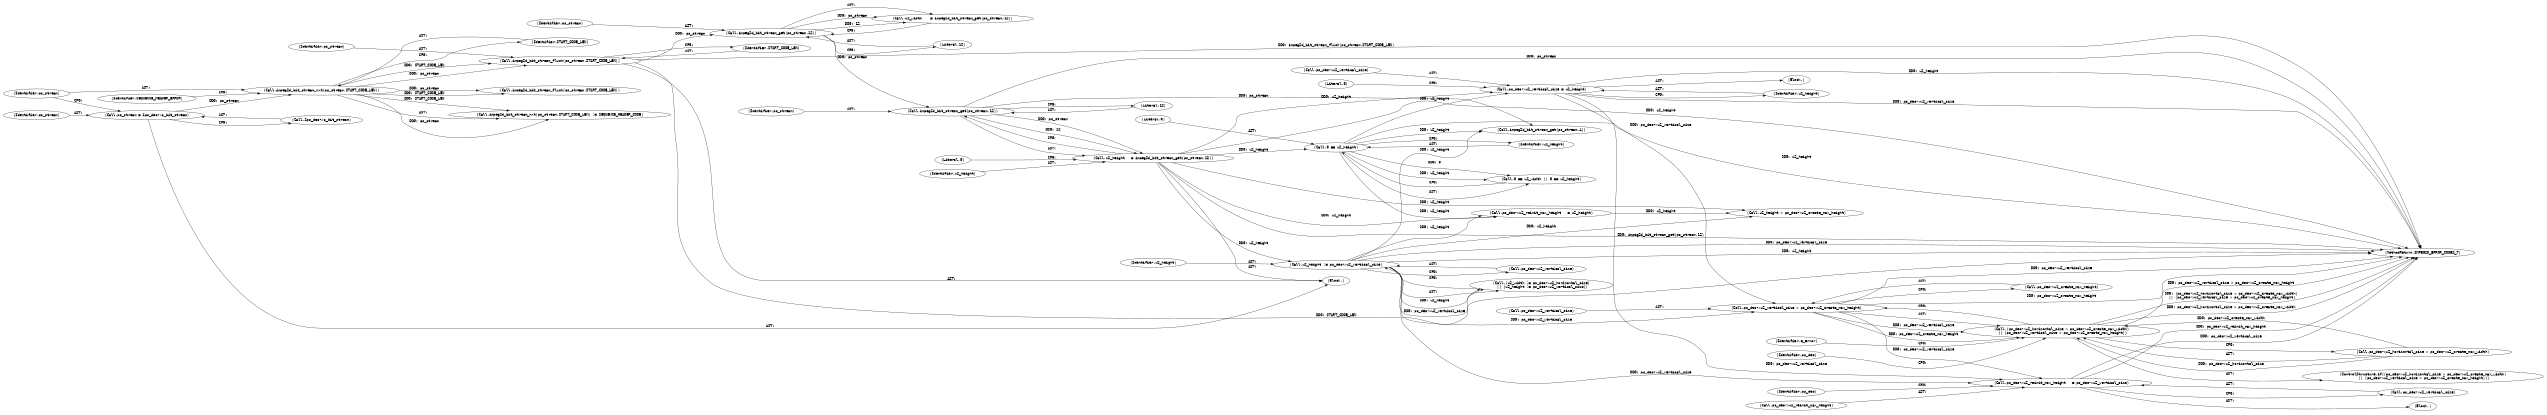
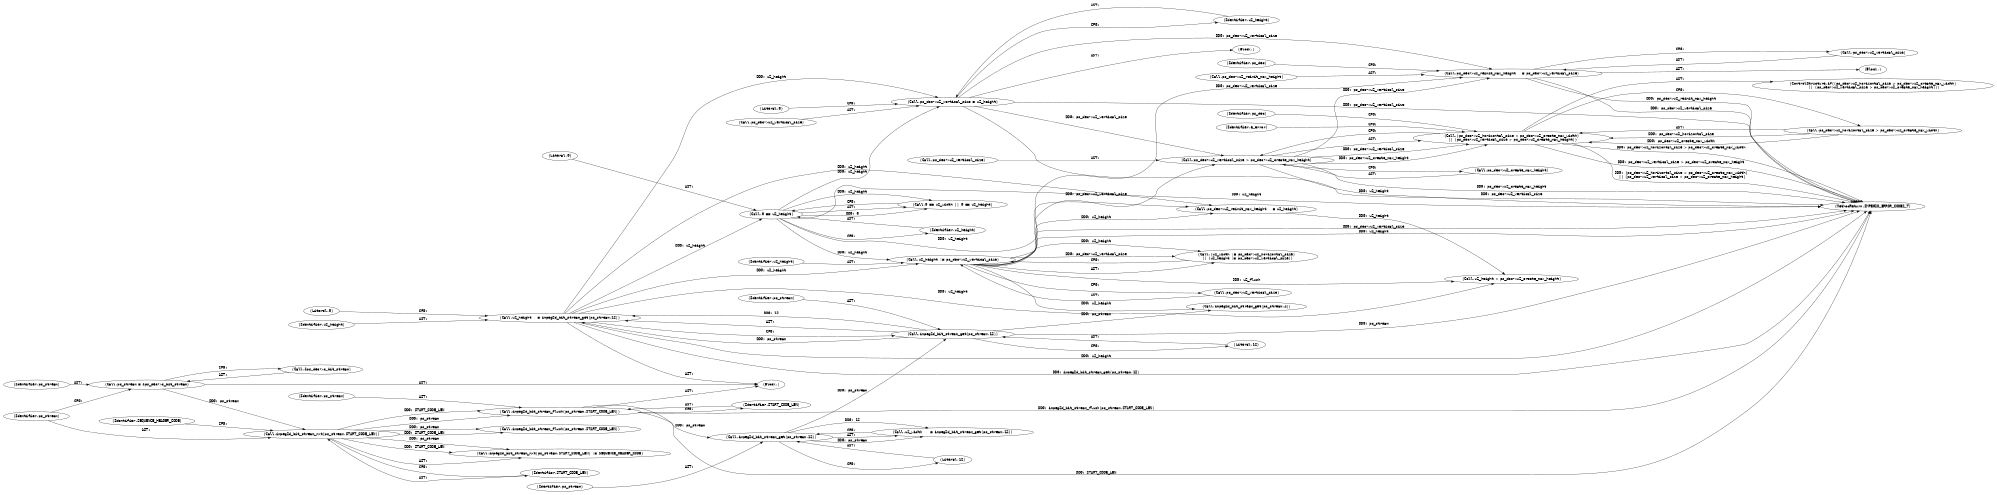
  digraph {
    fontname="DejaVu Sans Mono"
    rankdir=LR
    node [fontname="DejaVu Sans Mono"]
    edge [fontname="DejaVu Sans Mono"]
    n1 [label="(Call,ps_dec->u2_vertical_size > ps_dec->u2_create_max_height)"]
    n2 [label="(Call,(ps_dec->u2_horizontal_size > ps_dec->u2_create_max_width)\n || (ps_dec->u2_vertical_size > ps_dec->u2_create_max_height))"]
    n3 [label="(Call,ps_dec->u2_reinit_max_height   = ps_dec->u2_vertical_size)"]
    n4 [label="(MethodReturn,IMPEG2D_ERROR_CODES_T)"]
    n5 [label="(Call,ps_dec->u2_create_max_height)"]
    n6 [label="(ControlStructure,if((ps_dec->u2_horizontal_size > ps_dec->u2_create_max_width)\n || (ps_dec->u2_vertical_size > ps_dec->u2_create_max_height)))"]
    n7 [label="(Call,ps_dec->u2_horizontal_size > ps_dec->u2_create_max_width)"]
    n8 [label="(Call,ps_dec->u2_vertical_size)"]
    n9 [label="(Block,)"]
    n10 [label="(Call,u2_height != ps_dec->u2_vertical_size)"]
    n11 [label="(Call,(u2_width != ps_dec->u2_horizontal_size)\n || (u2_height != ps_dec->u2_vertical_size))"]
    n12 [label="(Call,u2_height > ps_dec->u2_create_max_height)"]
    n13 [label="(Call,ps_dec->u2_reinit_max_height   = u2_height)"]
    n14 [label="(Call,ps_dec->u2_vertical_size)"]
    n15 [label="(Call,impeg2d_bit_stream_get(ps_stream,4))"]
    n16 [label="(Call,ps_dec->u2_vertical_size = u2_height)"]
    n17 [label="(Block,)"]
    n18 [label="(Identifier,u2_height)"]
    n19 [label="(Call,0 == u2_height)"]
    n20 [label="(Identifier,u2_height)"]
    n21 [label="(Call,0 == u2_width || 0 == u2_height)"]
    n22 [label="(Call,u2_height   = impeg2d_bit_stream_get(ps_stream,12))"]
    n23 [label="(Call,impeg2d_bit_stream_get(ps_stream,12))"]
    n24 [label="(Block,)"]
    n25 [label="(Literal,12)"]
    n26 [label="(Call,impeg2d_bit_stream_get(ps_stream,12))"]
    n27 [label="(Literal,12)"]
    n28 [label="(Call,u2_width    = impeg2d_bit_stream_get(ps_stream,12))"]
    n29 [label="(Call,impeg2d_bit_stream_flush(ps_stream,START_CODE_LEN))"]
    n30 [label="(Identifier,START_CODE_LEN)"]
    n31 [label="(Call,impeg2d_bit_stream_nxt(ps_stream,START_CODE_LEN))"]
    n32 [label="(Call,impeg2d_bit_stream_flush(ps_stream,START_CODE_LEN))"]
    n33 [label="(Call,impeg2d_bit_stream_nxt(ps_stream,START_CODE_LEN) != SEQUENCE_HEADER_CODE)"]
    n34 [label="(Identifier,START_CODE_LEN)"]
    n35 [label="(Call,ps_stream = &ps_dec->s_bit_stream)"]
    n36 [label="(Call,&ps_dec->s_bit_stream)"]
    n37 [label="(Identifier,e_error)"]
    n38 [label="(Identifier,ps_dec)"]
    n39 [label="(Call,ps_dec->u2_vertical_size)"]
    n40 [label="(Call,ps_dec->u2_reinit_max_height)"]
-   n41 [label="(Identifier,SEQUENCE_HEADER_ERROR)"]
+   n41 [label="(Identifier,SEQUENCE_HEADER_CODE)"]
    n42 [label="(Identifier,u2_height)"]
    n43 [label="(Literal,0)"]
    n44 [label="(Identifier,ps_stream)"]
    n45 [label="(Identifier,ps_stream)"]
    n46 [label="(Identifier,u2_height)"]
    n47 [label="(Identifier,ps_stream)"]
    n48 [label="(Identifier,ps_stream)"]
    n49 [label="(Identifier,ps_stream)"]
    n50 [label="(Identifier,ps_dec)"]
    n51 [label="(Literal,0)"]
    n52 [label="(Call,ps_dec->u2_vertical_size)"]
    n53 [label="(Literal,0)"]
    n1 -> n2 [label="AST: "]
    n1 -> n2 [label="DDG: ps_dec->u2_vertical_size"]
    n1 -> n2 [label="DDG: ps_dec->u2_create_max_height"]
    n1 -> n3 [label="DDG: ps_dec->u2_vertical_size"]
    n1 -> n4 [label="DDG: ps_dec->u2_create_max_height"]
    n1 -> n4 [label="DDG: ps_dec->u2_vertical_size"]
    n1 -> n5 [label="CFG: "]
    n2 -> n1 [label="CFG: "]
    n2 -> n4 [label="DDG: ps_dec->u2_vertical_size > ps_dec->u2_create_max_height"]
    n2 -> n4 [label="DDG: (ps_dec->u2_horizontal_size > ps_dec->u2_create_max_width)\n || (ps_dec->u2_vertical_size > ps_dec->u2_create_max_height)"]
    n2 -> n4 [label="DDG: ps_dec->u2_horizontal_size > ps_dec->u2_create_max_width"]
    n2 -> n6 [label="AST: "]
    n2 -> n7 [label="CFG: "]
    n3 -> n4 [label="DDG: ps_dec->u2_reinit_max_height"]
    n3 -> n4 [label="DDG: ps_dec->u2_vertical_size"]
    n3 -> n8 [label="CFG: "]
    n3 -> n9 [label="AST: "]
    n5 -> n1 [label="AST: "]
    n7 -> n2 [label="AST: "]
    n7 -> n2 [label="DDG: ps_dec->u2_horizontal_size"]
    n7 -> n2 [label="DDG: ps_dec->u2_create_max_width"]
    n8 -> n3 [label="AST: "]
    n10 -> n1 [label="DDG: ps_dec->u2_vertical_size"]
    n10 -> n3 [label="DDG: ps_dec->u2_vertical_size"]
    n10 -> n4 [label="DDG: ps_dec->u2_vertical_size"]
    n10 -> n4 [label="DDG: u2_height"]
    n10 -> n11 [label="AST: "]
    n10 -> n11 [label="DDG: u2_height"]
    n10 -> n11 [label="DDG: ps_dec->u2_vertical_size"]
-   n10 -> n12 [label="DDG: u2_height"]
+   n10 -> n12 [label="DDG: u2_flush"]
    n10 -> n13 [label="DDG: u2_height"]
    n10 -> n14 [label="CFG: "]
    n10 -> n15 [label="DDG: u2_height"]
    n11 -> n10 [label="CFG: "]
    n13 -> n12 [label="DDG: u2_height"]
    n14 -> n10 [label="AST: "]
    n16 -> n1 [label="DDG: ps_dec->u2_vertical_size"]
    n16 -> n3 [label="DDG: ps_dec->u2_vertical_size"]
    n16 -> n4 [label="DDG: u2_height"]
    n16 -> n4 [label="DDG: ps_dec->u2_vertical_size"]
    n16 -> n17 [label="AST: "]
    n16 -> n18 [label="CFG: "]
    n18 -> n16 [label="AST: "]
    n19 -> n4 [label="DDG: u2_height"]
-   n19 -> n15 [label="DDG: u2_height"]
+   n19 -> n10 [label="DDG: u2_height"]
    n19 -> n13 [label="DDG: u2_height"]
    n19 -> n16 [label="DDG: u2_height"]
    n19 -> n20 [label="CFG: "]
    n19 -> n21 [label="AST: "]
    n19 -> n21 [label="DDG: 0"]
    n19 -> n21 [label="DDG: u2_height"]
    n20 -> n19 [label="AST: "]
    n21 -> n19 [label="CFG: "]
    n22 -> n4 [label="DDG: u2_height"]
    n22 -> n4 [label="DDG: impeg2d_bit_stream_get(ps_stream,12)"]
    n22 -> n10 [label="DDG: u2_height"]
    n22 -> n12 [label="DDG: u2_height"]
    n22 -> n13 [label="DDG: u2_height"]
    n22 -> n16 [label="DDG: u2_height"]
    n22 -> n19 [label="DDG: u2_height"]
    n22 -> n23 [label="CFG: "]
    n22 -> n24 [label="AST: "]
    n23 -> n4 [label="DDG: ps_stream"]
    n23 -> n15 [label="DDG: ps_stream"]
    n23 -> n22 [label="AST: "]
    n23 -> n22 [label="DDG: ps_stream"]
    n23 -> n22 [label="DDG: 12"]
    n23 -> n25 [label="CFG: "]
    n25 -> n23 [label="AST: "]
    n26 -> n23 [label="DDG: ps_stream"]
    n26 -> n27 [label="CFG: "]
    n26 -> n28 [label="AST: "]
    n26 -> n28 [label="DDG: ps_stream"]
    n26 -> n28 [label="DDG: 12"]
    n27 -> n26 [label="AST: "]
    n28 -> n26 [label="CFG: "]
    n29 -> n4 [label="DDG: impeg2d_bit_stream_flush(ps_stream,START_CODE_LEN)"]
    n29 -> n4 [label="DDG: START_CODE_LEN"]
    n29 -> n24 [label="AST: "]
    n29 -> n26 [label="DDG: ps_stream"]
    n29 -> n30 [label="CFG: "]
    n30 -> n29 [label="AST: "]
    n31 -> n29 [label="DDG: ps_stream"]
    n31 -> n29 [label="DDG: START_CODE_LEN"]
    n31 -> n32 [label="DDG: ps_stream"]
    n31 -> n32 [label="DDG: START_CODE_LEN"]
    n31 -> n33 [label="AST: "]
    n31 -> n33 [label="DDG: ps_stream"]
    n31 -> n33 [label="DDG: START_CODE_LEN"]
    n31 -> n34 [label="CFG: "]
    n34 -> n31 [label="AST: "]
    n35 -> n24 [label="AST: "]
    n35 -> n31 [label="DDG: ps_stream"]
    n35 -> n36 [label="CFG: "]
    n36 -> n35 [label="AST: "]
    n37 -> n2 [label="CFG: "]
    n38 -> n3 [label="CFG: "]
    n39 -> n1 [label="AST: "]
    n40 -> n3 [label="AST: "]
    n41 -> n31 [label="CFG: "]
    n42 -> n10 [label="AST: "]
    n43 -> n22 [label="CFG: "]
    n44 -> n23 [label="AST: "]
    n45 -> n35 [label="AST: "]
    n46 -> n22 [label="AST: "]
    n47 -> n31 [label="AST: "]
    n47 -> n35 [label="CFG: "]
    n48 -> n29 [label="AST: "]
    n49 -> n26 [label="AST: "]
    n50 -> n2 [label="CFG: "]
    n51 -> n16 [label="CFG: "]
    n52 -> n16 [label="AST: "]
    n53 -> n19 [label="AST: "]
  }
